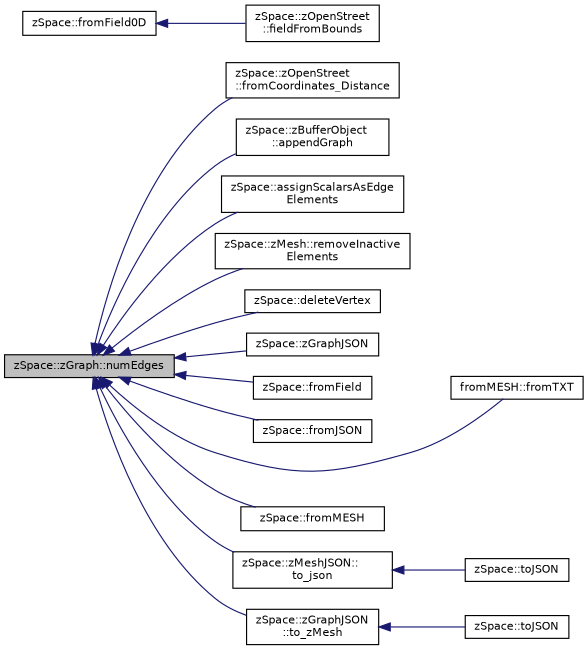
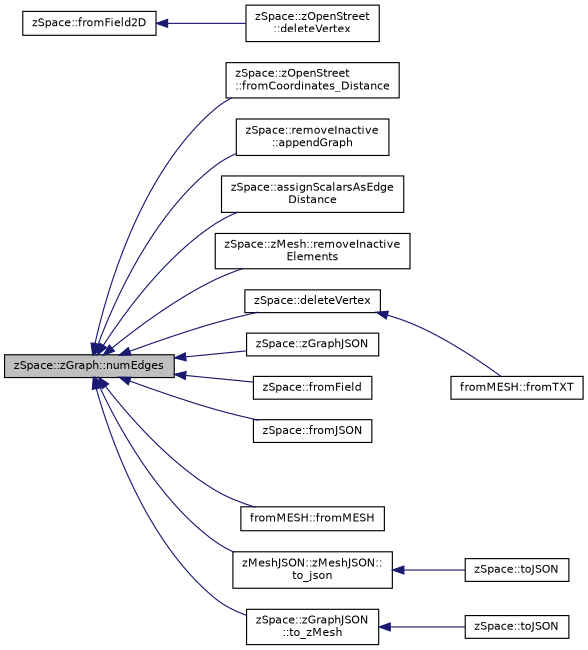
  digraph {
    rankdir=LR
    node [color=black fillcolor=white fontname=Helvetica fontsize=10 shape=record style=filled]
    edge [color=midnightblue dir=back fontname=Helvetica fontsize=10 labelfontname=Helvetica labelfontsize=10 style=solid]
    n1 [fillcolor=grey75 fontcolor=black height=0.2 label="zSpace::zGraph::numEdges" width=0.4]
    n2 [height=0.2 label="zSpace::zOpenStreet\l::fromCoordinates_Distance" width=0.4]
-   n3 [height=0.2 label="zSpace::zBufferObject\l::appendGraph" width=0.4]
-   n4 [height=0.2 label="zSpace::assignScalarsAsEdge\lElements" width=0.4]
+   n3 [height=0.2 label="zSpace::removeInactive\l::appendGraph" width=0.4]
+   n4 [height=0.2 label="zSpace::assignScalarsAsEdge\lDistance" width=0.4]
    n5 [height=0.2 label="zSpace::zMesh::removeInactive\lElements" width=0.4]
    n6 [height=0.2 label="zSpace::deleteVertex" width=0.4]
    n7 [height=0.2 label="zSpace::zGraphJSON" width=0.4]
    n8 [height=0.2 label="zSpace::fromField" width=0.4]
    n9 [height=0.2 label="zSpace::fromJSON" width=0.4]
    n10 [height=0.2 label="fromMESH::fromTXT" width=0.4]
-   n11 [height=0.2 label="zSpace::fromMESH" width=0.4]
-   n12 [height=0.2 label="zSpace::zMeshJSON::\lto_json" width=0.4]
+   n11 [height=0.2 label="fromMESH::fromMESH" width=0.4]
+   n12 [height=0.2 label="zMeshJSON::zMeshJSON::\lto_json" width=0.4]
    n13 [height=0.2 label="zSpace::zGraphJSON\l::to_zMesh" width=0.4]
-   n14 [height=0.2 label="zSpace::fromField0D" width=0.4]
-   n15 [height=0.2 label="zSpace::zOpenStreet\l::fieldFromBounds" width=0.4]
+   n14 [height=0.2 label="zSpace::fromField2D" width=0.4]
+   n15 [height=0.2 label="zSpace::zOpenStreet\l::deleteVertex" width=0.4]
    n16 [height=0.2 label="zSpace::toJSON" width=0.4]
    n17 [height=0.2 label="zSpace::toJSON" width=0.4]
    n1 -> n2
    n1 -> n3
    n1 -> n4
    n1 -> n5
    n1 -> n6
    n1 -> n7
    n1 -> n8
    n1 -> n9
-   n1 -> n10
+   n6 -> n10
    n1 -> n11
    n1 -> n12
    n1 -> n13
    n12 -> n16
    n13 -> n17
    n14 -> n15
  }
